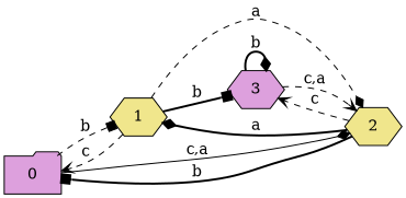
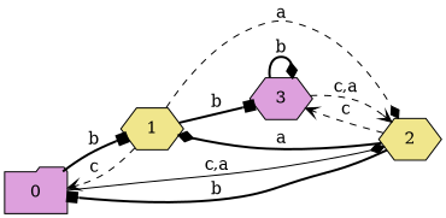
  digraph {
    d2tdocpreamble="\usetikzlibrary{automata}"
    d2tfigpreamble="\tikzstyle{every state}= [ draw=blue!50,very thick,fill=blue!20]  \tikzstyle{auto}= [fill=white]"
    rankdir=LR
    ranksep=0.5
    node [fillcolor=plum shape=hexagon style="state,filled"]
    edge [arrowhead=diamond lblstyle=auto style=bold topath="bend right"]
    n1 [label=0 shape=folder]
    n2 [fillcolor=khaki label=1 style="state, initial, accepting,filled"]
    n3 [fillcolor=khaki label=2]
    n4 [label=3]
-   n1 -> n2 [arrowhead=box label=b style=dashed]
+   n1 -> n2 [arrowhead=box label=b]
    n1 -> n3 [label="c,a" style=solid]
    n2 -> n1 [arrowhead=vee label=c style=dashed]
    n2 -> n3 [label=a style=dashed]
    n2 -> n4 [arrowhead=box label=b]
    n3 -> n1 [arrowhead=box label=b]
    n3 -> n2 [label=a]
    n3 -> n4 [arrowhead=vee label=c style=dashed]
    n4 -> n3 [arrowhead=vee label="c,a" style=dashed]
    n4 -> n4 [label=b topath="loop above"]
  }
